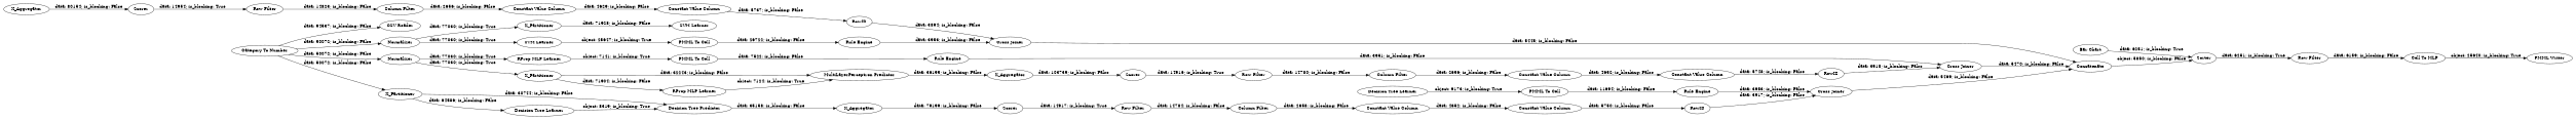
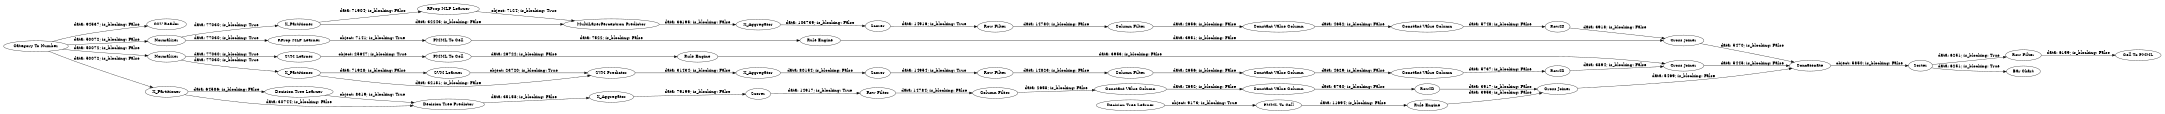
  digraph {
    rankdir=LR
    n1 [label="Decision Tree Predictor"]
    n2 [label=X_Aggregator]
    n3 [label=Scorer]
    n4 [label="Rule Engine"]
    n5 [label="Cross Joiner"]
    n6 [label=Concatenate]
    n7 [label="Constant Value Column"]
    n8 [label="Constant Value Column"]
    n9 [label=RowID]
    n10 [label=Sorter]
    n11 [label="Row Filter"]
    n12 [label="Bar Chart"]
-   n13 [label="Cell To MLP"]
-   n14 [label="PMML Writer"]
+   n13 [label="Cell To PMML"]
    n15 [label="Constant Value Column"]
    n16 [label=RowID]
    n17 [label="Cross Joiner"]
    n18 [label=X_Aggregator]
    n19 [label=Scorer]
    n20 [label="Row Filter"]
    n21 [label="SVM Learner"]
+   n22 [label="SVM Predictor"]
    n23 [label=X_Aggregator]
    n24 [label="Column Filter"]
    n25 [label="Constant Value Column"]
    n26 [label=RowID]
    n27 [label="Cross Joiner"]
    n28 [label="CSV Reader"]
    n29 [label="Category To Number"]
    n30 [label=Normalizer]
    n31 [label=X_Partitioner]
    n32 [label=Normalizer]
    n33 [label=Scorer]
    n34 [label="Row Filter"]
    n35 [label="Column Filter"]
    n36 [label="Constant Value Column"]
    n37 [label="Row Filter"]
    n38 [label="Column Filter"]
    n39 [label="Decision Tree Learner"]
    n40 [label="PMML To Cell"]
    n41 [label="Rule Engine"]
    n42 [label="RProp MLP Learner"]
    n43 [label=X_Partitioner]
    n44 [label=X_Partitioner]
    n45 [label="SVM Learner"]
    n46 [label="Decision Tree Learner"]
    n47 [label="PMML To Cell"]
    n48 [label="Rule Engine"]
    n49 [label="Constant Value Column"]
    n50 [label="MultiLayerPerceptron Predictor"]
    n51 [label="RProp MLP Learner"]
    n52 [label="PMML To Cell"]
    n1 -> n2 [label="data: 35158; is_blocking: False"]
    n2 -> n3 [label="data: 79199; is_blocking: False"]
    n3 -> n37 [label="data: 14917; is_blocking: True"]
    n4 -> n5 [label="data: 3953; is_blocking: False"]
    n5 -> n6 [label="data: 5445; is_blocking: False"]
    n6 -> n10 [label="object: 5850; is_blocking: False"]
    n7 -> n8 [label="data: 4629; is_blocking: False"]
    n8 -> n9 [label="data: 5737; is_blocking: False"]
    n9 -> n5 [label="data: 3894; is_blocking: False"]
    n10 -> n11 [label="data: 6251; is_blocking: True"]
-   n12 -> n10 [label="data: 6251; is_blocking: True"]
+   n10 -> n12 [label="data: 6251; is_blocking: True"]
    n11 -> n13 [label="data: 6159; is_blocking: False"]
-   n13 -> n14 [label="object: 25640; is_blocking: True"]
    n15 -> n16 [label="data: 5750; is_blocking: False"]
    n16 -> n17 [label="data: 3917; is_blocking: False"]
    n17 -> n6 [label="data: 5469; is_blocking: False"]
    n18 -> n19 [label="data: 103739; is_blocking: False"]
    n19 -> n20 [label="data: 14916; is_blocking: True"]
    n20 -> n24 [label="data: 14780; is_blocking: False"]
+   n21 -> n22 [label="object: 23720; is_blocking: True"]
+   n22 -> n23 [label="data: 31434; is_blocking: False"]
    n23 -> n33 [label="data: 80154; is_blocking: False"]
    n24 -> n25 [label="data: 2656; is_blocking: False"]
    n25 -> n49 [label="data: 4652; is_blocking: False"]
    n26 -> n27 [label="data: 3918; is_blocking: False"]
    n27 -> n6 [label="data: 5470; is_blocking: False"]
    n29 -> n28 [label="data: 94537; is_blocking: False"]
    n29 -> n30 [label="data: 50072; is_blocking: False"]
    n29 -> n31 [label="data: 50072; is_blocking: False"]
    n29 -> n32 [label="data: 50072; is_blocking: False"]
    n30 -> n42 [label="data: 77030; is_blocking: True"]
    n30 -> n43 [label="data: 77030; is_blocking: True"]
    n31 -> n1 [label="data: 30744; is_blocking: False"]
    n31 -> n39 [label="data: 64586; is_blocking: False"]
    n32 -> n44 [label="data: 77030; is_blocking: True"]
    n32 -> n45 [label="data: 77030; is_blocking: True"]
    n33 -> n34 [label="data: 14954; is_blocking: True"]
    n34 -> n35 [label="data: 14823; is_blocking: False"]
    n35 -> n7 [label="data: 2656; is_blocking: False"]
    n36 -> n15 [label="data: 4652; is_blocking: False"]
    n37 -> n38 [label="data: 14784; is_blocking: False"]
    n38 -> n36 [label="data: 2658; is_blocking: False"]
    n39 -> n1 [label="object: 8319; is_blocking: True"]
    n40 -> n41 [label="data: 7522; is_blocking: False"]
    n41 -> n27 [label="data: 3951; is_blocking: False"]
    n42 -> n40 [label="object: 7141; is_blocking: True"]
    n43 -> n50 [label="data: 32243; is_blocking: False"]
    n43 -> n51 [label="data: 71904; is_blocking: False"]
    n44 -> n21 [label="data: 71928; is_blocking: False"]
+   n44 -> n22 [label="data: 32181; is_blocking: False"]
    n45 -> n52 [label="object: 25647; is_blocking: True"]
    n46 -> n47 [label="object: 9173; is_blocking: True"]
    n47 -> n48 [label="data: 11694; is_blocking: False"]
    n48 -> n17 [label="data: 3953; is_blocking: False"]
    n49 -> n26 [label="data: 5748; is_blocking: False"]
    n50 -> n18 [label="data: 36195; is_blocking: False"]
    n51 -> n50 [label="object: 7124; is_blocking: True"]
    n52 -> n4 [label="data: 26722; is_blocking: False"]
  }
